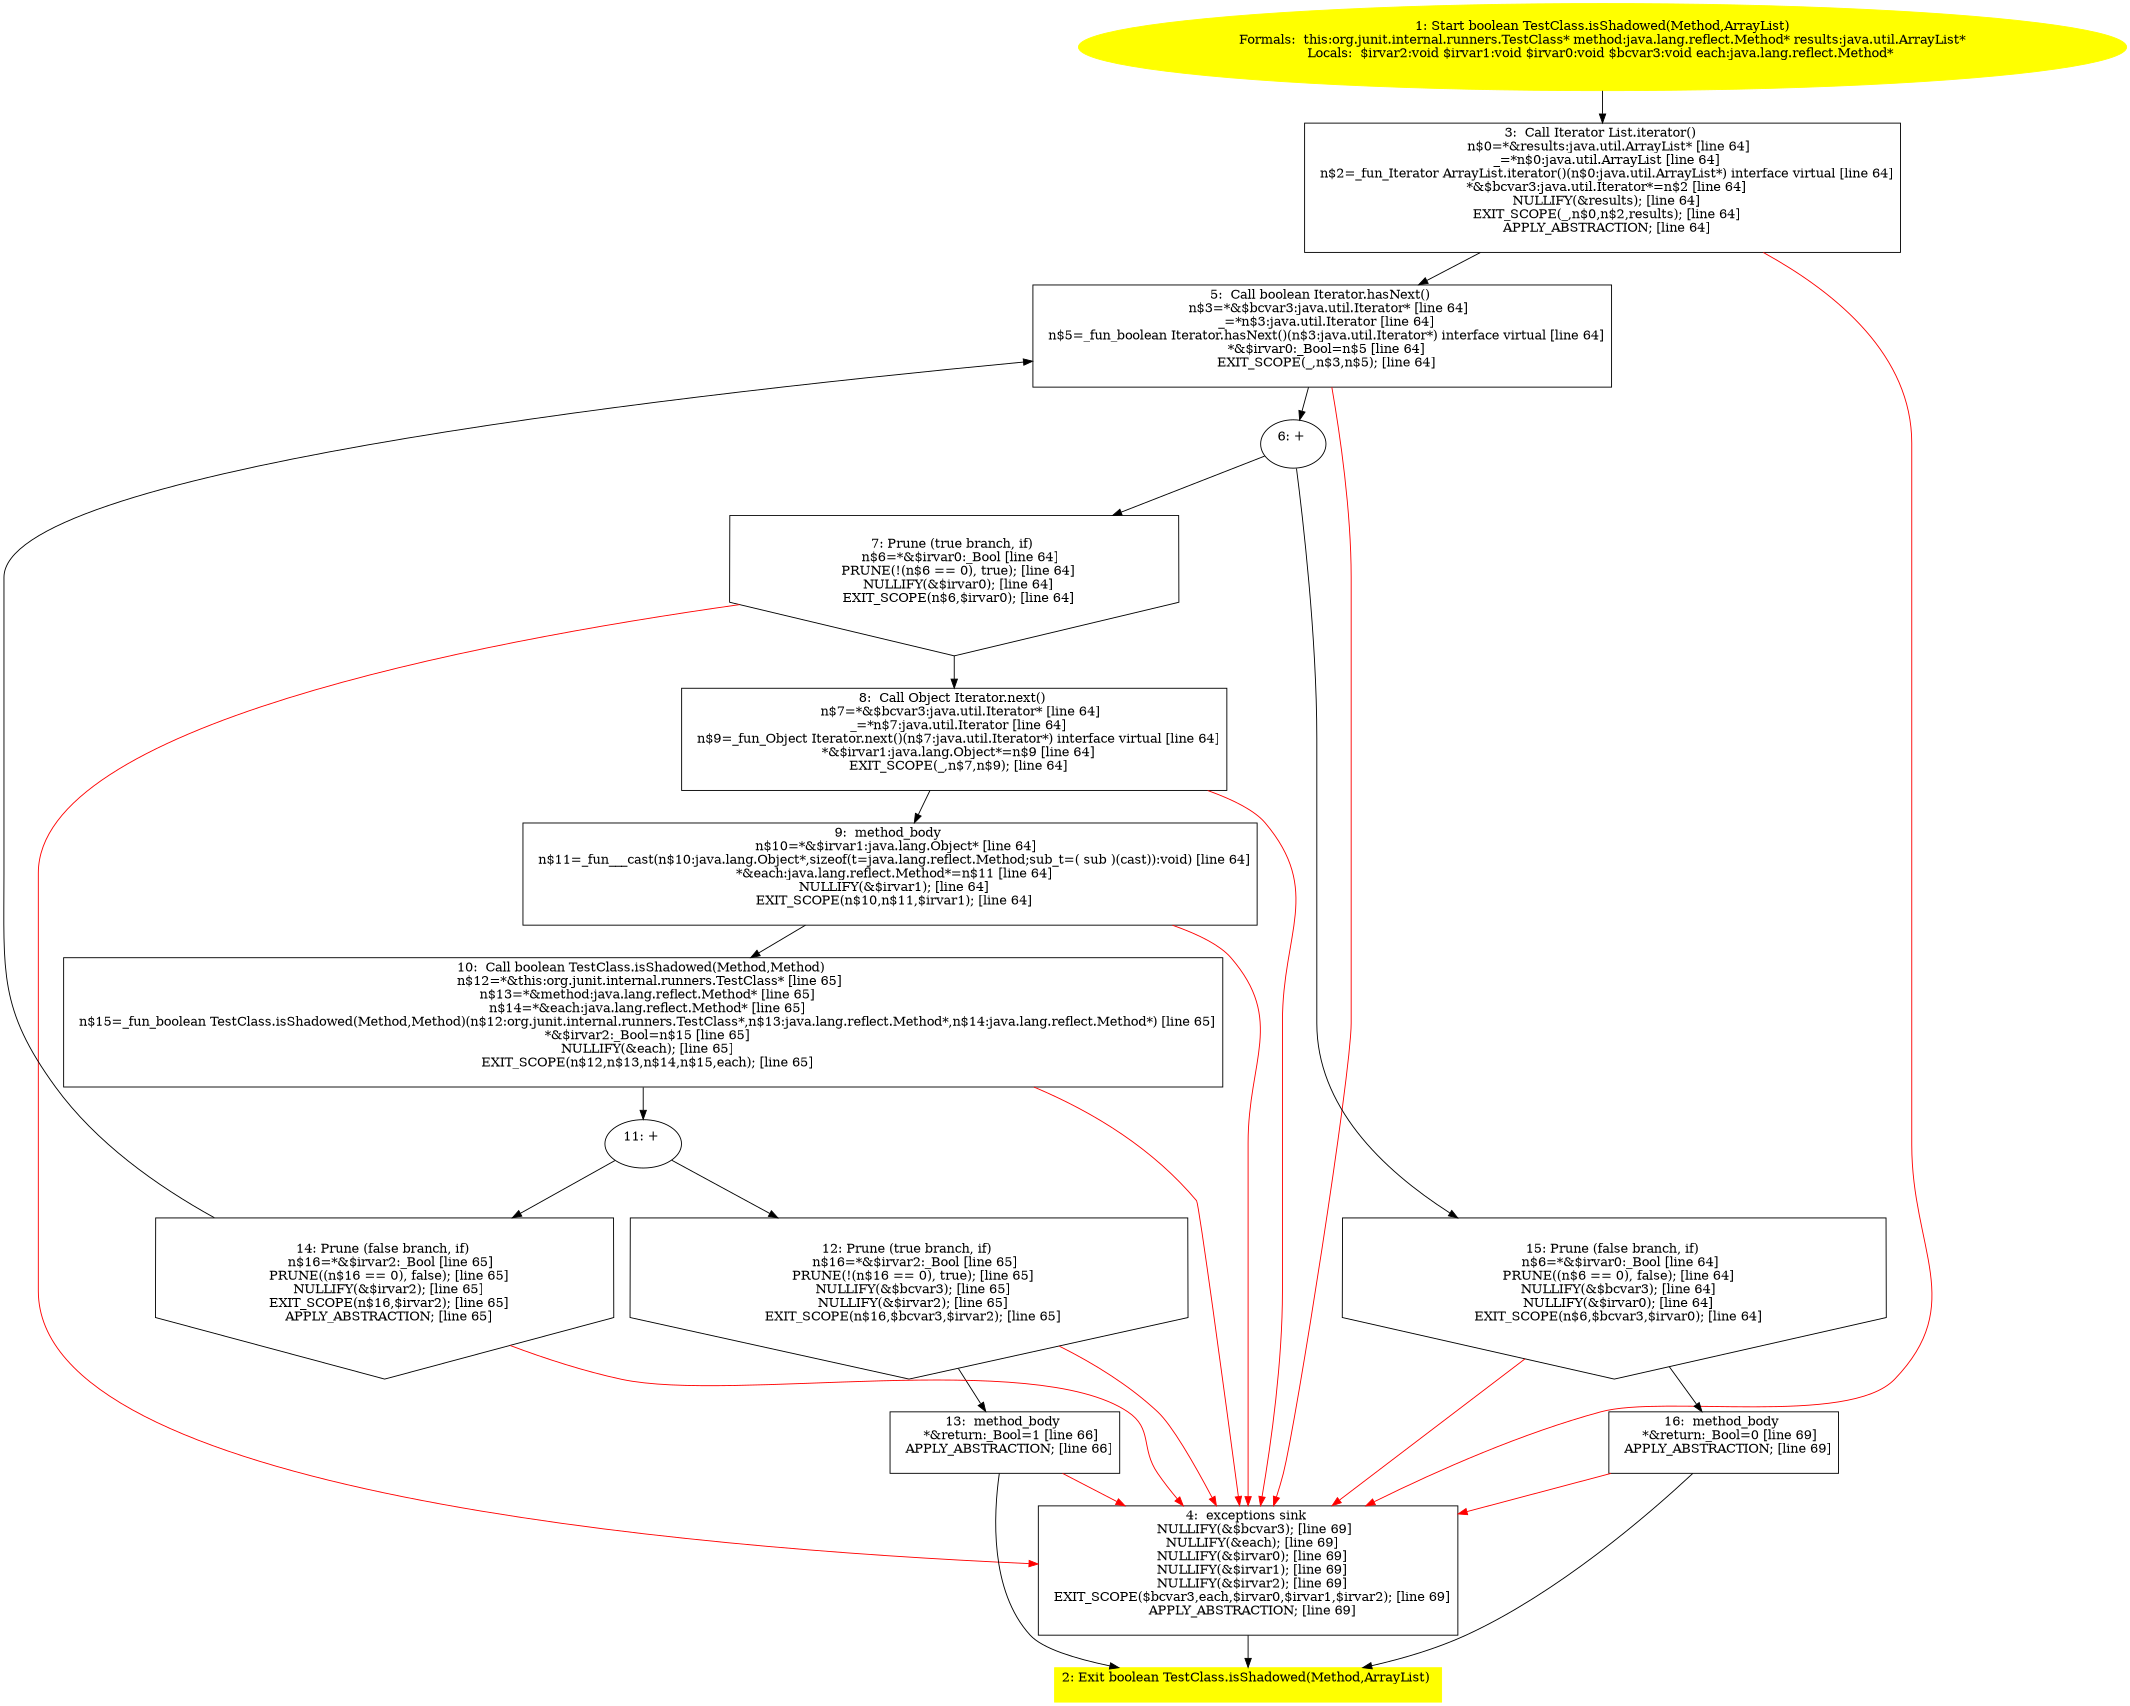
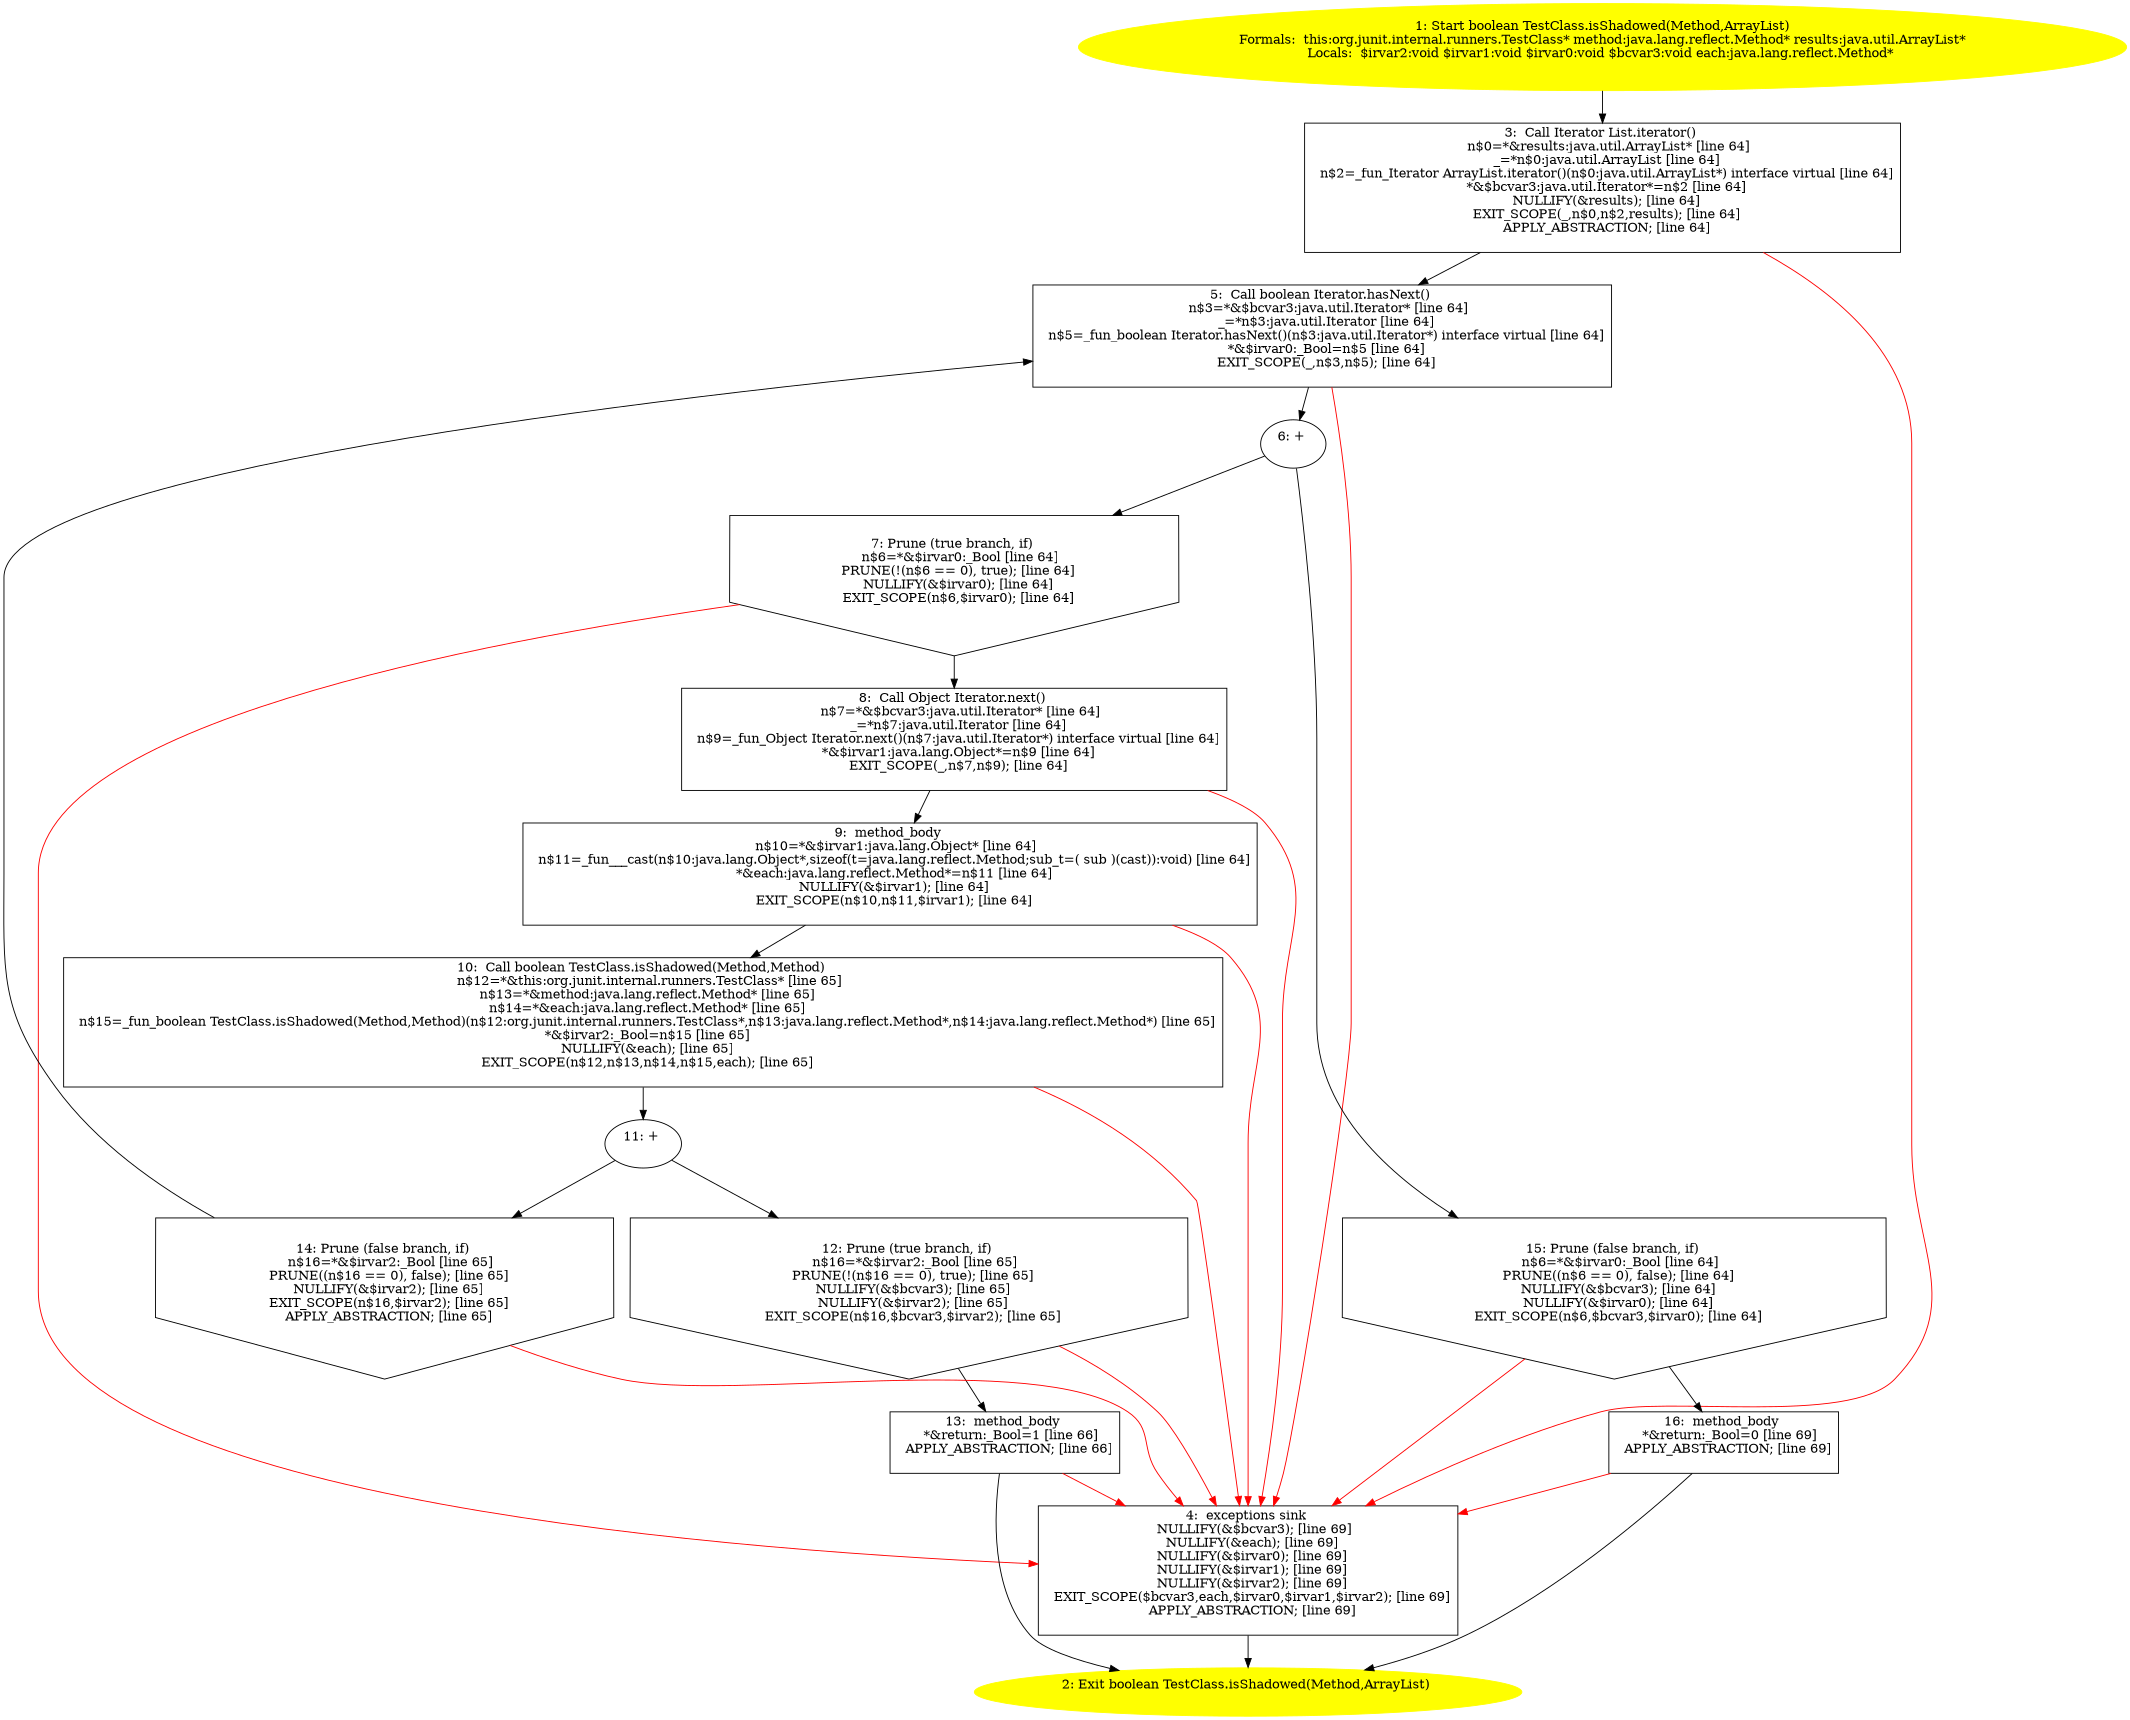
  digraph {
    node [shape=box]
    n1 [color=yellow label="1: Start boolean TestClass.isShadowed(Method,ArrayList)\nFormals:  this:org.junit.internal.runners.TestClass* method:java.lang.reflect.Method* results:java.util.ArrayList*\nLocals:  $irvar2:void $irvar1:void $irvar0:void $bcvar3:void each:java.lang.reflect.Method* \n  " style=filled shape=""]
    n2 [label="3:  Call Iterator List.iterator() \n   n$0=*&results:java.util.ArrayList* [line 64]\n  _=*n$0:java.util.ArrayList [line 64]\n  n$2=_fun_Iterator ArrayList.iterator()(n$0:java.util.ArrayList*) interface virtual [line 64]\n  *&$bcvar3:java.util.Iterator*=n$2 [line 64]\n  NULLIFY(&results); [line 64]\n  EXIT_SCOPE(_,n$0,n$2,results); [line 64]\n  APPLY_ABSTRACTION; [line 64]\n "]
    n3 [label="5:  Call boolean Iterator.hasNext() \n   n$3=*&$bcvar3:java.util.Iterator* [line 64]\n  _=*n$3:java.util.Iterator [line 64]\n  n$5=_fun_boolean Iterator.hasNext()(n$3:java.util.Iterator*) interface virtual [line 64]\n  *&$irvar0:_Bool=n$5 [line 64]\n  EXIT_SCOPE(_,n$3,n$5); [line 64]\n "]
    n4 [label="4:  exceptions sink \n   NULLIFY(&$bcvar3); [line 69]\n  NULLIFY(&each); [line 69]\n  NULLIFY(&$irvar0); [line 69]\n  NULLIFY(&$irvar1); [line 69]\n  NULLIFY(&$irvar2); [line 69]\n  EXIT_SCOPE($bcvar3,each,$irvar0,$irvar1,$irvar2); [line 69]\n  APPLY_ABSTRACTION; [line 69]\n "]
-   n5 [color=yellow label="2: Exit boolean TestClass.isShadowed(Method,ArrayList) \n  " style=filled]
+   n5 [color=yellow label="2: Exit boolean TestClass.isShadowed(Method,ArrayList) \n  " style=filled shape=""]
    n6 [label="6: + \n  " shape=""]
    n7 [label="7: Prune (true branch, if) \n   n$6=*&$irvar0:_Bool [line 64]\n  PRUNE(!(n$6 == 0), true); [line 64]\n  NULLIFY(&$irvar0); [line 64]\n  EXIT_SCOPE(n$6,$irvar0); [line 64]\n " shape=invhouse]
    n8 [label="15: Prune (false branch, if) \n   n$6=*&$irvar0:_Bool [line 64]\n  PRUNE((n$6 == 0), false); [line 64]\n  NULLIFY(&$bcvar3); [line 64]\n  NULLIFY(&$irvar0); [line 64]\n  EXIT_SCOPE(n$6,$bcvar3,$irvar0); [line 64]\n " shape=invhouse]
    n9 [label="8:  Call Object Iterator.next() \n   n$7=*&$bcvar3:java.util.Iterator* [line 64]\n  _=*n$7:java.util.Iterator [line 64]\n  n$9=_fun_Object Iterator.next()(n$7:java.util.Iterator*) interface virtual [line 64]\n  *&$irvar1:java.lang.Object*=n$9 [line 64]\n  EXIT_SCOPE(_,n$7,n$9); [line 64]\n "]
    n10 [label="16:  method_body \n   *&return:_Bool=0 [line 69]\n  APPLY_ABSTRACTION; [line 69]\n "]
    n11 [label="9:  method_body \n   n$10=*&$irvar1:java.lang.Object* [line 64]\n  n$11=_fun___cast(n$10:java.lang.Object*,sizeof(t=java.lang.reflect.Method;sub_t=( sub )(cast)):void) [line 64]\n  *&each:java.lang.reflect.Method*=n$11 [line 64]\n  NULLIFY(&$irvar1); [line 64]\n  EXIT_SCOPE(n$10,n$11,$irvar1); [line 64]\n "]
    n12 [label="10:  Call boolean TestClass.isShadowed(Method,Method) \n   n$12=*&this:org.junit.internal.runners.TestClass* [line 65]\n  n$13=*&method:java.lang.reflect.Method* [line 65]\n  n$14=*&each:java.lang.reflect.Method* [line 65]\n  n$15=_fun_boolean TestClass.isShadowed(Method,Method)(n$12:org.junit.internal.runners.TestClass*,n$13:java.lang.reflect.Method*,n$14:java.lang.reflect.Method*) [line 65]\n  *&$irvar2:_Bool=n$15 [line 65]\n  NULLIFY(&each); [line 65]\n  EXIT_SCOPE(n$12,n$13,n$14,n$15,each); [line 65]\n "]
    n13 [label="11: + \n  " shape=""]
    n14 [label="12: Prune (true branch, if) \n   n$16=*&$irvar2:_Bool [line 65]\n  PRUNE(!(n$16 == 0), true); [line 65]\n  NULLIFY(&$bcvar3); [line 65]\n  NULLIFY(&$irvar2); [line 65]\n  EXIT_SCOPE(n$16,$bcvar3,$irvar2); [line 65]\n " shape=invhouse]
    n15 [label="14: Prune (false branch, if) \n   n$16=*&$irvar2:_Bool [line 65]\n  PRUNE((n$16 == 0), false); [line 65]\n  NULLIFY(&$irvar2); [line 65]\n  EXIT_SCOPE(n$16,$irvar2); [line 65]\n  APPLY_ABSTRACTION; [line 65]\n " shape=invhouse]
    n16 [label="13:  method_body \n   *&return:_Bool=1 [line 66]\n  APPLY_ABSTRACTION; [line 66]\n "]
    n1 -> n2
    n2 -> n3
    n2 -> n4 [color=red]
    n3 -> n4 [color=red]
    n3 -> n6
    n4 -> n5
    n6 -> n7
    n6 -> n8
    n7 -> n4 [color=red]
    n7 -> n9
    n8 -> n4 [color=red]
    n8 -> n10
    n9 -> n4 [color=red]
    n9 -> n11
    n10 -> n4 [color=red]
    n10 -> n5
    n11 -> n4 [color=red]
    n11 -> n12
    n12 -> n4 [color=red]
    n12 -> n13
    n13 -> n14
    n13 -> n15
    n14 -> n4 [color=red]
    n14 -> n16
    n15 -> n3
    n15 -> n4 [color=red]
    n16 -> n4 [color=red]
    n16 -> n5
  }
